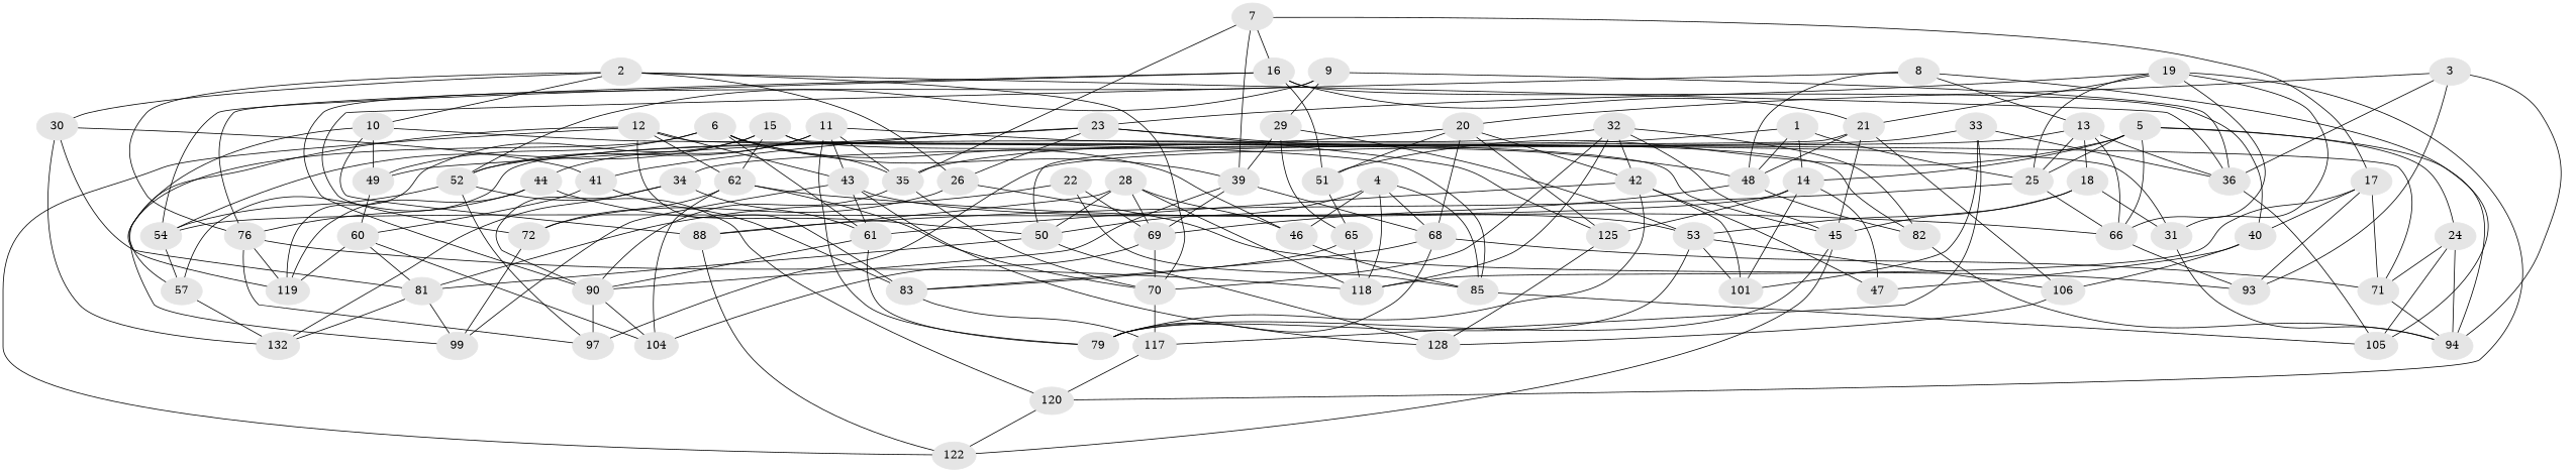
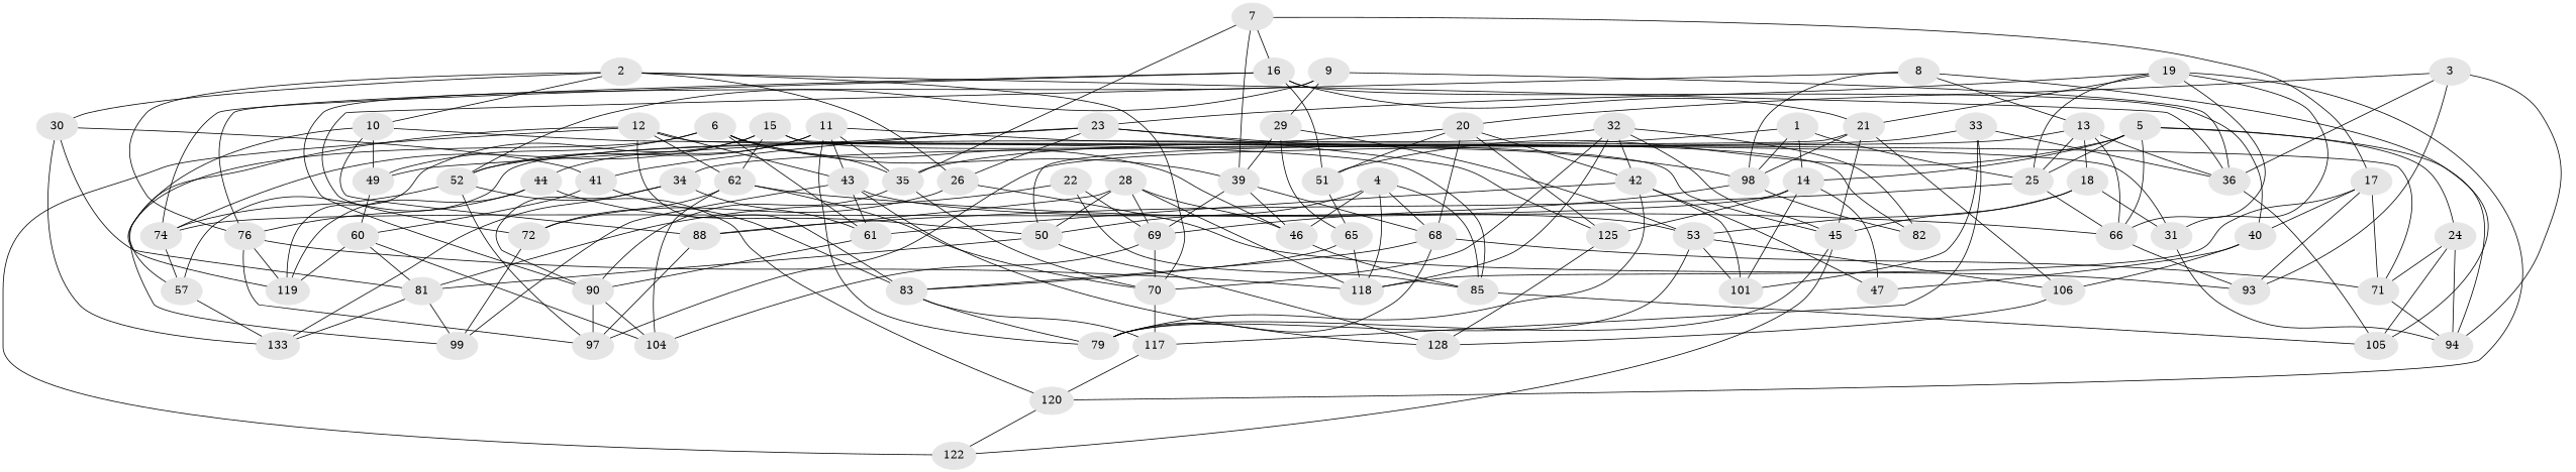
  graph {
    node [color=gray90 style=filled]
    14 [super="+77"]
    47
-   54
+   54 [label=74]
    101
    125
    1
    25 [super="+103"]
    35 [super="+63"]
-   48 [super="+89"]
+   48 [super="+89" label=98]
    66 [super="+73"]
    88
    70 [super="+80"]
    90 [super="+129"]
    82
    69 [super="+92"]
    2 [super="+107"]
    10
    26
    30
    36 [super="+37"]
    76 [super="+96"]
    85 [super="+98"]
    49
    119 [super="+121"]
    93
    72
    81 [super="+84"]
    41 [super="+135"]
-   133 [label=132]
+   133
    105
    117
    118 [super="+127"]
    97
    20 [super="+110"]
    68 [super="+123"]
    51
    52 [super="+113"]
    42 [super="+114"]
    3
    94 [super="+115"]
    4 [super="+132"]
    46 [super="+74"]
    50 [super="+102"]
    128
    79 [super="+130"]
    83 [super="+116"]
    71 [super="+86"]
    5 [super="+100"]
    24
    65
    6 [super="+75"]
    39 [super="+91"]
    61 [super="+109"]
    99
    60 [super="+124"]
    16 [super="+131"]
    21 [super="+27"]
    40 [super="+64"]
    7
    17 [super="+95"]
    13 [super="+112"]
    18
    8
    9
    29
    53 [super="+87"]
    120
    104
    122
    11 [super="+38"]
    43 [super="+67"]
    44
    45 [super="+134"]
    12 [super="+55"]
    31
    57
    62 [super="+111"]
    15 [super="+58"]
    106
    19 [super="+78"]
    23 [super="+59"]
    22
    28 [super="+56"]
    32 [super="+126"]
    33
    34
    14 -- 47
    14 -- 54
    14 -- 101
    14 -- 125
    54 -- 57
    125 -- 128
    1 -- 14
    1 -- 25
    1 -- 35
    1 -- 48
    25 -- 66
    25 -- 88
    35 -- 70
    35 -- 90
    48 -- 82
    48 -- 69
    66 -- 93
-   88 -- 122
+   88 -- 97
    70 -- 117
    90 -- 97
    90 -- 104
-   82 -- 94
    69 -- 70
    69 -- 104
    2 -- 70
    2 -- 10
    2 -- 26
    2 -- 30
    2 -- 36
    2 -- 76
    10 -- 88
    10 -- 85
    10 -- 49
    10 -- 119
    26 -- 93
    26 -- 72
    30 -- 81
    30 -- 41
    30 -- 133
    36 -- 105
    76 -- 119
    76 -- 118
    76 -- 97
    85 -- 105
    49 -- 60
    72 -- 99
    81 -- 133
    81 -- 99
    41 -- 83 [weight=2]
    41 -- 60 [weight=2]
    117 -- 120
    20 -- 125
    20 -- 68
    20 -- 51
    20 -- 52
    20 -- 42
    68 -- 79
    68 -- 83
    68 -- 71
    51 -- 65
    52 -- 54
    52 -- 97
    52 -- 120
    42 -- 47
    42 -- 101
    42 -- 79
    42 -- 61
    3 -- 36
    3 -- 93
    3 -- 20
    3 -- 94
    4 -- 85
    4 -- 118
    4 -- 68
    4 -- 46
    4 -- 50
    46 -- 85
    50 -- 81
    50 -- 128
    83 -- 117
    71 -- 94
    5 -- 14
    5 -- 25
    5 -- 66
    5 -- 51
    5 -- 94
    5 -- 24
    24 -- 105
    24 -- 94
    24 -- 71
    65 -- 118
    65 -- 83
    6 -- 35
    6 -- 49
    6 -- 46
    6 -- 39
    6 -- 61
    6 -- 99
    39 -- 69
    39 -- 68
-   39 -- 90
+   39 -- 46
    61 -- 90
-   61 -- 79
+   83 -- 79
    60 -- 119
    60 -- 81
    60 -- 104
    16 -- 54
    16 -- 76
    16 -- 51
    16 -- 21
    16 -- 40
    21 -- 48
    21 -- 50
    21 -- 45
    21 -- 106
    40 -- 47
    40 -- 106
    7 -- 35
    7 -- 39
    7 -- 16
    7 -- 17
    17 -- 93
    17 -- 118
    17 -- 71 [weight=2]
    17 -- 40
    13 -- 25
    13 -- 66
    13 -- 36
    13 -- 97
    13 -- 18
    18 -- 53
    18 -- 45
    18 -- 31
    8 -- 48
    8 -- 72
    8 -- 105
    8 -- 13
    9 -- 90
    9 -- 36
    9 -- 52
    9 -- 29
    29 -- 65
    29 -- 39
    29 -- 53
    53 -- 101
    53 -- 79
    53 -- 106
    120 -- 122
    11 -- 35
    11 -- 52
    11 -- 79
    11 -- 43
    11 -- 44
    11 -- 45
    43 -- 128
    43 -- 61
    43 -- 99
    43 -- 53
    44 -- 76
    44 -- 119
    44 -- 50
    45 -- 79
    45 -- 122
    12 -- 83
    12 -- 122
    12 -- 43
    12 -- 31
    12 -- 57
    12 -- 62
    31 -- 94
    57 -- 133
    62 -- 66
    62 -- 70
    62 -- 72
    62 -- 104
    15 -- 54
    15 -- 82
    15 -- 119 [weight=2]
    15 -- 71
    15 -- 62
    106 -- 128
    19 -- 25
    19 -- 66
    19 -- 21
    19 -- 120
    19 -- 31
    19 -- 23
    23 -- 125
    23 -- 48
    23 -- 26
    23 -- 49
    23 -- 41
    22 -- 69
    22 -- 85
    22 -- 81
    28 -- 88
    28 -- 69
    28 -- 118
    28 -- 46 [weight=2]
    28 -- 50
    32 -- 70
    32 -- 82
    32 -- 118
    32 -- 42
    32 -- 45
    32 -- 57
    33 -- 101
    33 -- 36
    33 -- 117
    33 -- 34
    34 -- 90
    34 -- 133
    34 -- 61
  }
